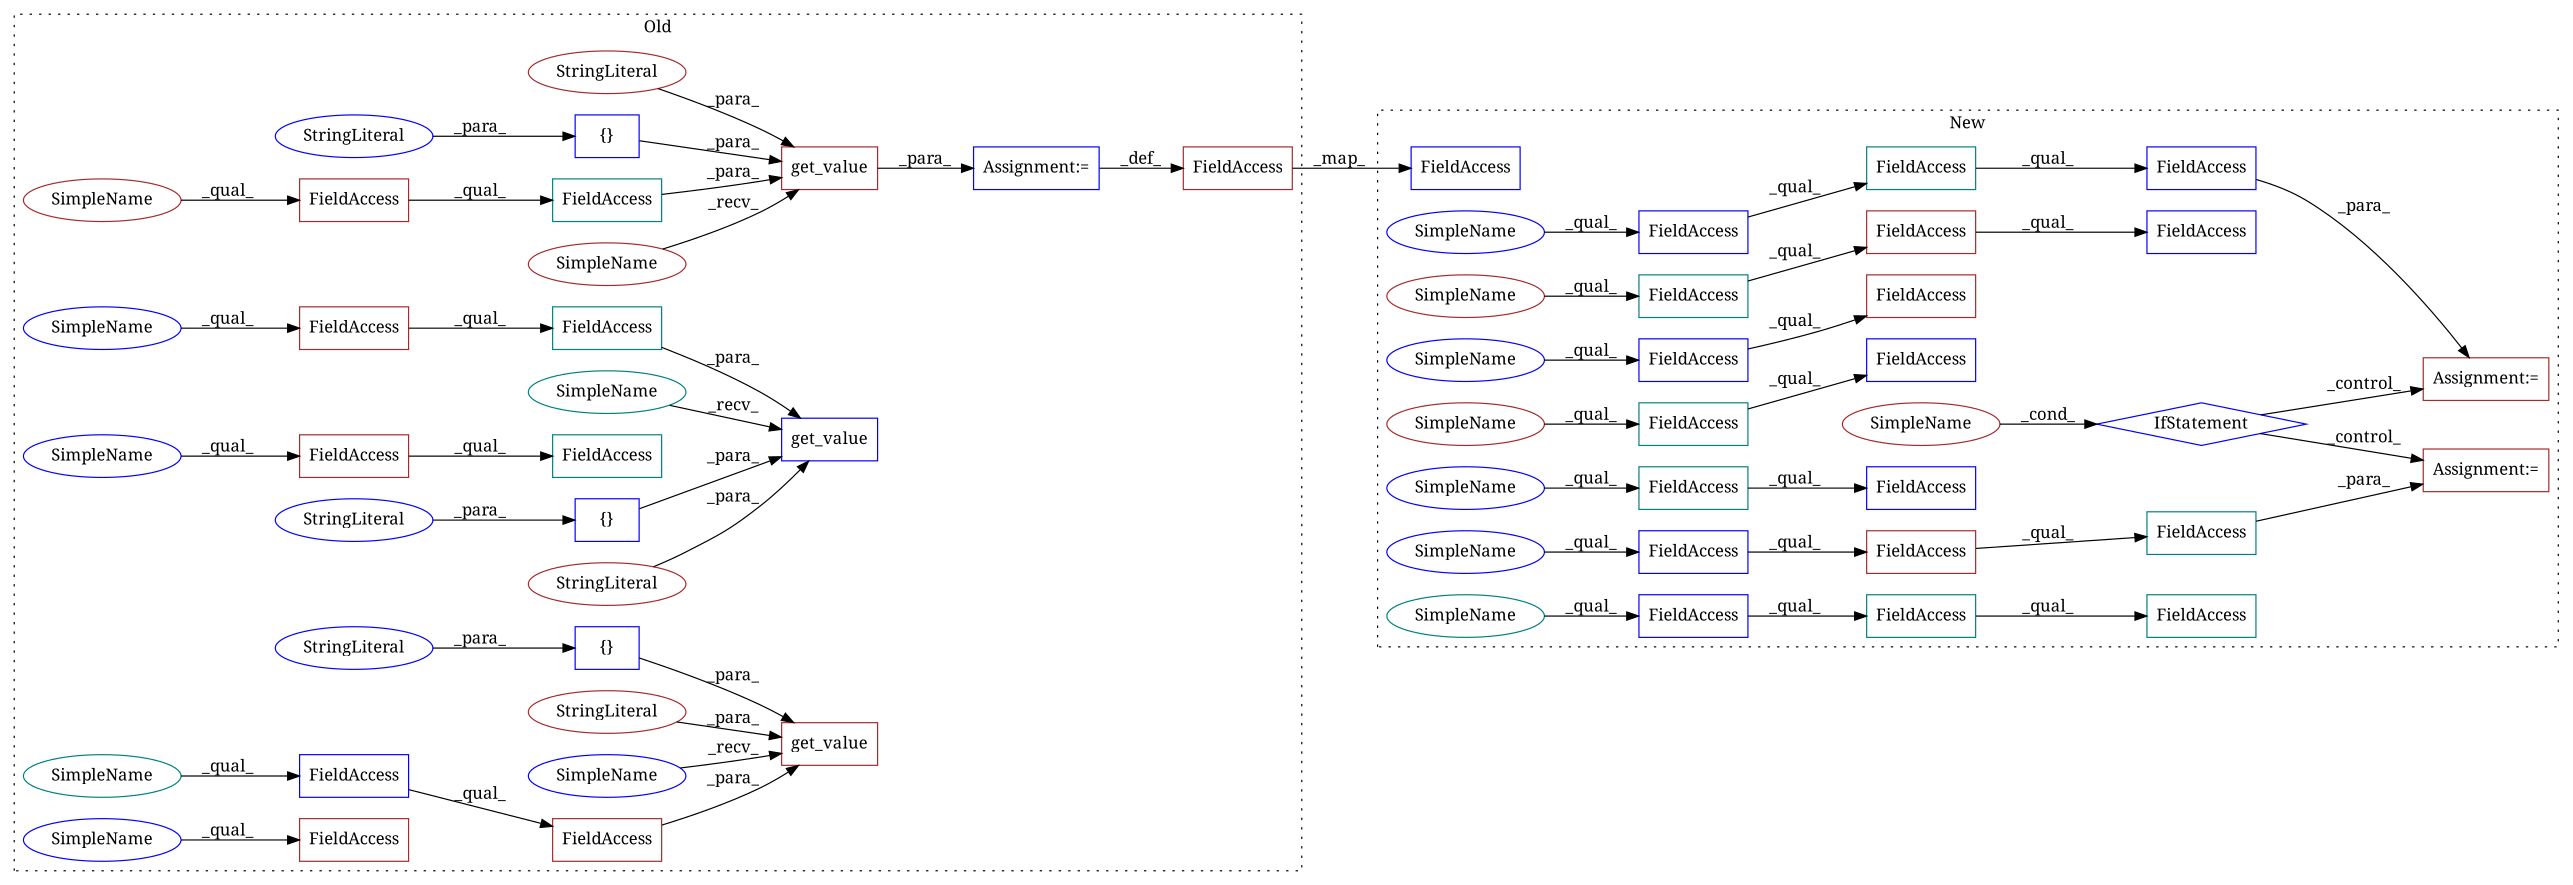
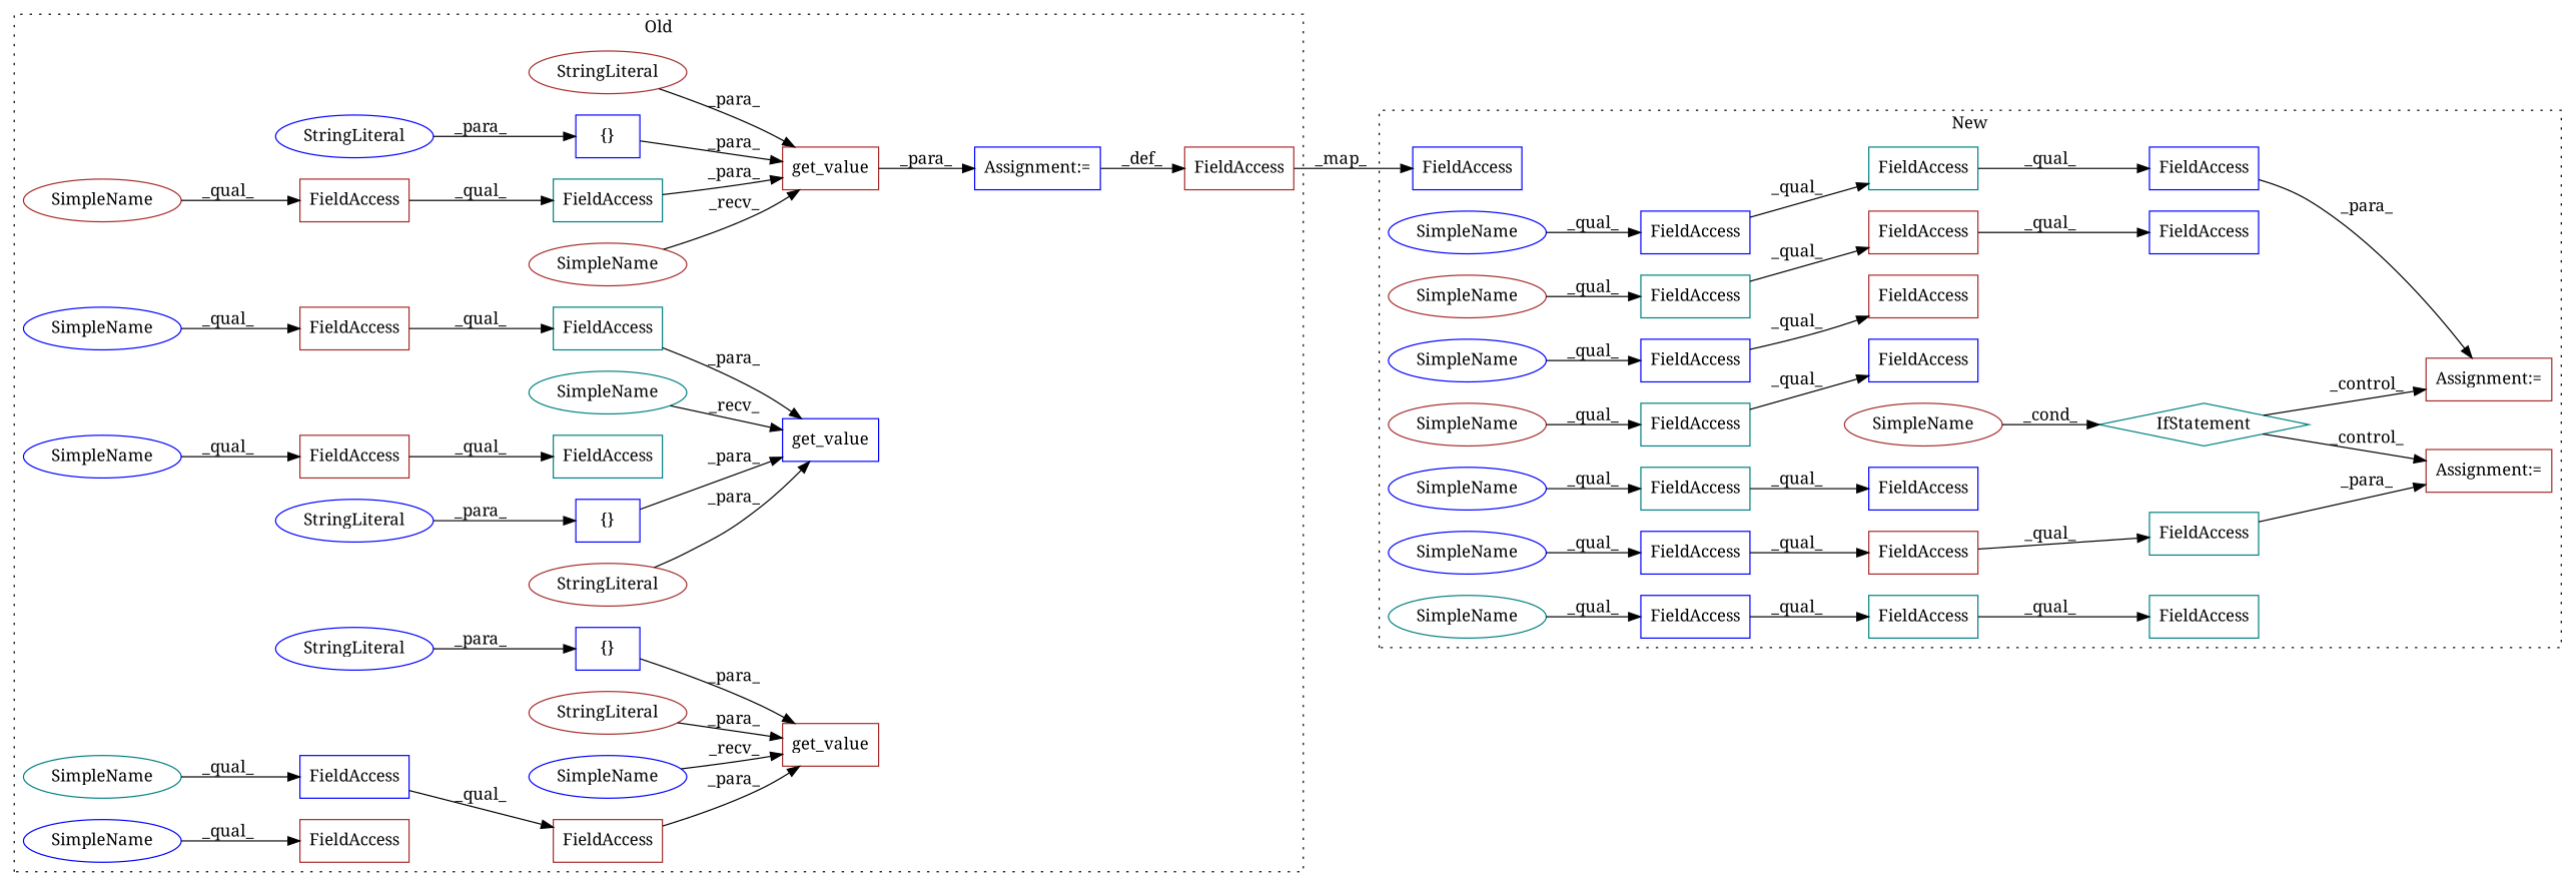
  digraph {
    rankdir=LR
    fontname="Noto Serif"
    node [a=22 l=11 s=8238 shape=box color=blue fontname="Noto Serif"]
    edge [fontname="Noto Serif"]
    n1 [a=32 l="10,1" label=get_value s="7794,7873" color=brown]
    n2 [a=7 l=1 label="Assignment:=" s=7788]
    n3 [a=45 l=6 label=StringLiteral s=7867 shape=ellipse color=brown]
    n4 [a=4 l="1,1" label="{}" s="7848,7865"]
    n5 [a=45 l=16 label=StringLiteral s=7849 shape=ellipse]
    n6 [l=31 label=FieldAccess s=7804 color=teal]
    n7 [label=FieldAccess s=7804 color=brown]
    n8 [label=FieldAccess s=8536]
    n9 [label=FieldAccess s=8374 color=brown]
    n10 [l=31 label=FieldAccess s=8374 color=teal]
    n11 [a=32 l="10,1" label=get_value s="8364,8439"]
    n12 [a=4 l="1,1" label="{}" s="8418,8431"]
    n13 [a=45 l=12 label=StringLiteral s=8419 shape=ellipse]
    n14 [a=45 l=6 label=StringLiteral s=8433 shape=ellipse color=brown]
    n15 [l=31 label=FieldAccess s=8536 color=brown]
    n16 [a=32 l="10,1" label=get_value s="8526,8602" color=brown]
    n17 [a=4 l="1,1" label="{}" s="8580,8594"]
    n18 [a=45 l=13 label=StringLiteral s=8581 shape=ellipse]
    n19 [a=45 l=6 label=StringLiteral s=8596 shape=ellipse color=brown]
    n20 [label=FieldAccess s=7674 color=brown]
    n21 [label=FieldAccess s=8047 color=brown]
    n22 [l=39 label=FieldAccess s=8047 color=teal]
    n23 [label=FieldAccess s=8152 color=brown]
    n24 [a=42 l=5 label=SimpleName s=8047 shape=ellipse]
    n25 [a=42 l=5 label=SimpleName s=8374 shape=ellipse]
    n26 [a=42 l=5 label=SimpleName s=8536 shape=ellipse color=teal]
    n27 [a=42 l=5 label=SimpleName s=7804 shape=ellipse color=brown]
    n28 [a=42 l=4 label=SimpleName s=7789 shape=ellipse color=brown]
    n29 [a=42 l=4 label=SimpleName s=7674 shape=ellipse]
    n30 [a=42 l=4 label=SimpleName s=8521 shape=ellipse]
    n31 [a=42 l=4 label=SimpleName s=8359 shape=ellipse color=teal]
-   n32 [a=25 l="4,2" label=IfStatement s="8172,8199" shape=diamond]
+   n32 [a=25 l="4,2" label=IfStatement s="8172,8199" shape=diamond color=teal]
    n33 [a=7 l=1 label="Assignment:=" s=8237 color=brown]
    n34 [a=7 l=1 label="Assignment:=" s=8382 color=brown]
    n35 [a=42 label=SimpleName shape=ellipse color=brown l="" s=""]
    n36 [l=27 label=FieldAccess]
    n37 [l=22 label=FieldAccess color=teal]
    n38 [l=28 label=FieldAccess s=8383 color=teal]
    n39 [label=FieldAccess]
    n40 [label=FieldAccess s=7666]
    n41 [label=FieldAccess s=8383]
    n42 [l=23 label=FieldAccess s=8383 color=brown]
    n43 [l=26 label=FieldAccess s=7666 color=brown]
    n44 [label=FieldAccess s=8177 color=teal]
    n45 [label=FieldAccess s=7720]
    n46 [l=22 label=FieldAccess s=8177]
    n47 [label=FieldAccess s=7557 color=teal]
    n48 [l=26 label=FieldAccess s=7720 color=teal]
    n49 [l=19 label=FieldAccess s=7557]
    n50 [l=31 label=FieldAccess s=7720 color=teal]
    n51 [label=FieldAccess s=7898 color=teal]
    n52 [l=27 label=FieldAccess s=7898 color=brown]
    n53 [l=32 label=FieldAccess s=7898]
    n54 [label=FieldAccess s=7964]
    n55 [a=42 l=4 label=SimpleName s=7898 shape=ellipse color=brown]
    n56 [a=42 l=4 label=SimpleName s=7666 shape=ellipse]
    n57 [a=42 l=4 label=SimpleName s=7557 shape=ellipse color=brown]
    n58 [a=42 l=4 label=SimpleName shape=ellipse]
    n59 [a=42 l=4 label=SimpleName s=8177 shape=ellipse]
    n60 [a=42 l=4 label=SimpleName s=8383 shape=ellipse]
    n61 [a=42 l=4 label=SimpleName s=7720 shape=ellipse color=teal]
    subgraph cluster_1 {
      label=Old
      style=dotted
      n1
      n2
      n3
      n4
      n5
      n6
      n7
      n8
      n9
      n10
      n11
      n12
      n13
      n14
      n15
      n16
      n17
      n18
      n19
      n20
      n21
      n22
      n23
      n24
      n25
      n26
      n27
      n28
      n29
      n30
      n31
    }
    subgraph cluster_2 {
      label=New
      style=dotted
      n32
      n33
      n34
      n35
      n36
      n37
      n38
      n39
      n40
      n41
      n42
      n43
      n44
      n45
      n46
      n47
      n48
      n49
      n50
      n51
      n52
      n53
      n54
      n55
      n56
      n57
      n58
      n59
      n60
      n61
    }
    n1 -> n2 [label=_para_]
    n2 -> n23 [label=_def_]
    n3 -> n1 [label=_para_]
    n4 -> n1 [label=_para_]
    n5 -> n4 [label=_para_]
    n6 -> n1 [label=_para_]
    n7 -> n6 [label=_qual_]
    n8 -> n15 [label=_qual_]
    n9 -> n10 [label=_qual_]
    n10 -> n11 [label=_para_]
    n12 -> n11 [label=_para_]
    n13 -> n12 [label=_para_]
    n14 -> n11 [label=_para_]
    n15 -> n16 [label=_para_]
    n17 -> n16 [label=_para_]
    n18 -> n17 [label=_para_]
    n19 -> n16 [label=_para_]
    n21 -> n22 [label=_qual_]
    n23 -> n54 [label=_map_]
    n24 -> n21 [label=_qual_]
    n25 -> n9 [label=_qual_]
    n26 -> n8 [label=_qual_]
    n27 -> n7 [label=_qual_]
    n28 -> n1 [label=_recv_]
    n29 -> n20 [label=_qual_]
    n30 -> n16 [label=_recv_]
    n31 -> n11 [label=_recv_]
    n32 -> n33 [label=_control_]
    n32 -> n34 [label=_control_]
    n35 -> n32 [label=_cond_]
    n36 -> n33 [label=_para_]
    n37 -> n36 [label=_qual_]
    n38 -> n34 [label=_para_]
    n39 -> n37 [label=_qual_]
    n40 -> n43 [label=_qual_]
    n41 -> n42 [label=_qual_]
    n42 -> n38 [label=_qual_]
    n44 -> n46 [label=_qual_]
    n45 -> n48 [label=_qual_]
    n47 -> n49 [label=_qual_]
    n48 -> n50 [label=_qual_]
    n51 -> n52 [label=_qual_]
    n52 -> n53 [label=_qual_]
    n55 -> n51 [label=_qual_]
    n56 -> n40 [label=_qual_]
    n57 -> n47 [label=_qual_]
    n58 -> n39 [label=_qual_]
    n59 -> n44 [label=_qual_]
    n60 -> n41 [label=_qual_]
    n61 -> n45 [label=_qual_]
  }
